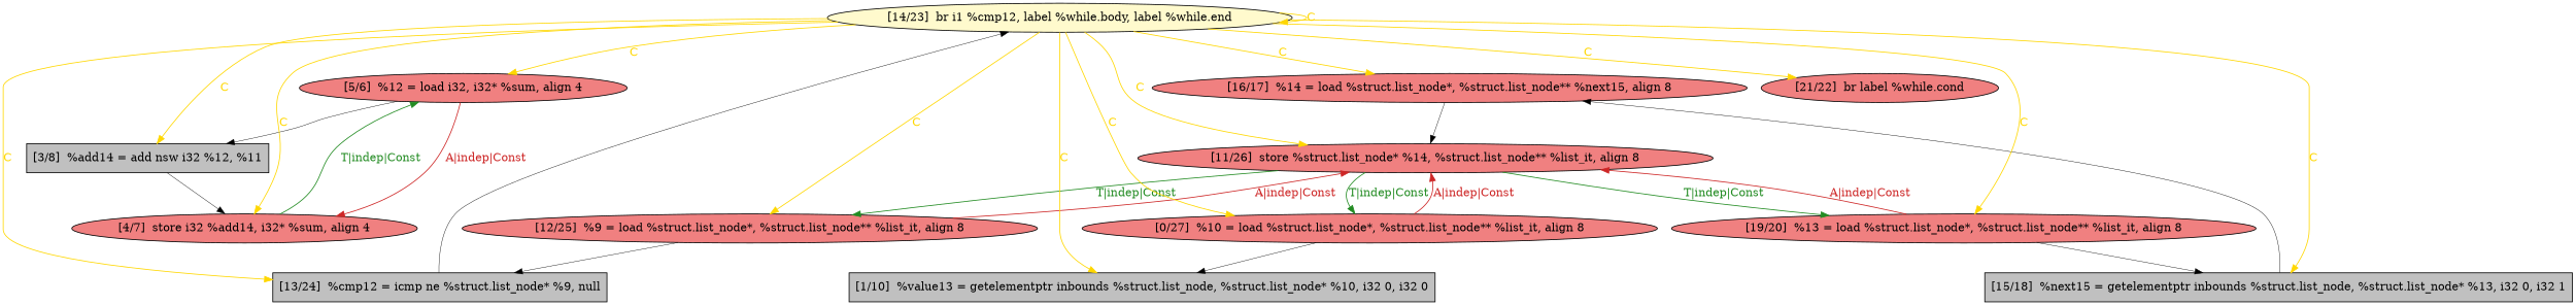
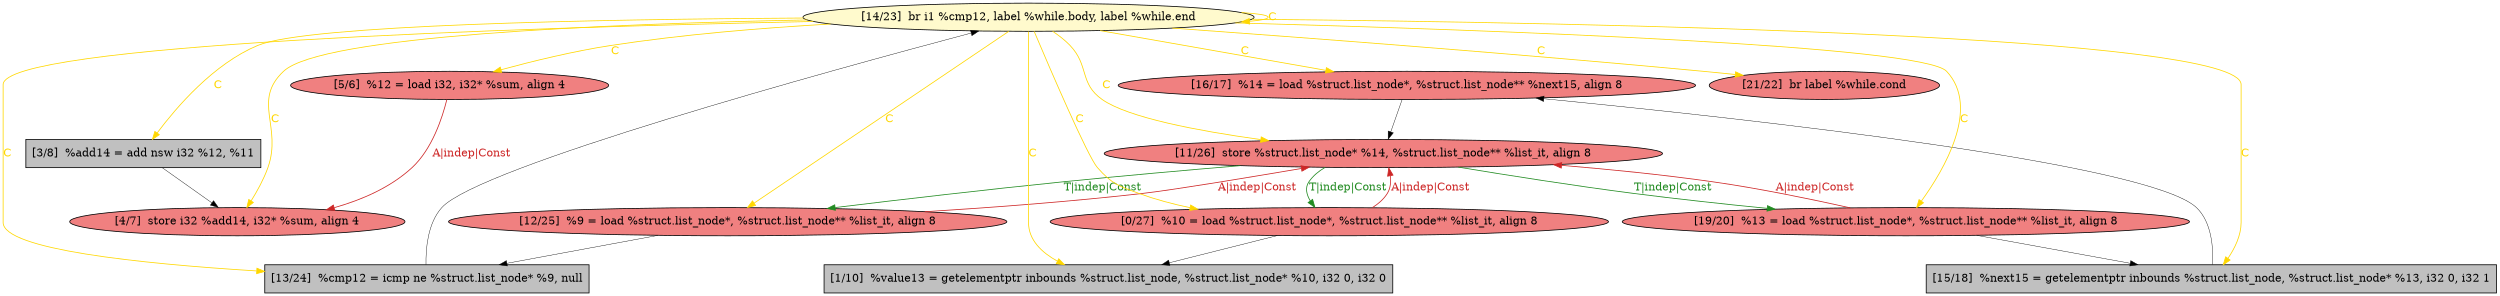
  digraph {
    node [fillcolor=lightcoral shape=ellipse style=filled]
    edge [color=gold fontcolor=gold penwidth=1.0 style=solid]
    n1 [label="[5/6]  %12 = load i32, i32* %sum, align 4"]
    n2 [fillcolor=grey label="[3/8]  %add14 = add nsw i32 %12, %11" shape=rectangle]
    n3 [label="[4/7]  store i32 %add14, i32* %sum, align 4"]
    n4 [label="[16/17]  %14 = load %struct.list_node*, %struct.list_node** %next15, align 8"]
    n5 [label="[11/26]  store %struct.list_node* %14, %struct.list_node** %list_it, align 8"]
    n6 [label="[0/27]  %10 = load %struct.list_node*, %struct.list_node** %list_it, align 8"]
    n7 [label="[12/25]  %9 = load %struct.list_node*, %struct.list_node** %list_it, align 8"]
    n8 [label="[19/20]  %13 = load %struct.list_node*, %struct.list_node** %list_it, align 8"]
    n9 [label="[21/22]  br label %while.cond"]
    n10 [fillcolor=grey label="[1/10]  %value13 = getelementptr inbounds %struct.list_node, %struct.list_node* %10, i32 0, i32 0" shape=rectangle]
    n11 [fillcolor=grey label="[13/24]  %cmp12 = icmp ne %struct.list_node* %9, null" shape=rectangle]
    n12 [fillcolor=grey label="[15/18]  %next15 = getelementptr inbounds %struct.list_node, %struct.list_node* %13, i32 0, i32 1" shape=rectangle]
    n13 [fillcolor=lemonchiffon label="[14/23]  br i1 %cmp12, label %while.body, label %while.end"]
-   n1 -> n2 [color=black fontcolor=black penwidth=0.5]
    n1 -> n3 [color=firebrick3 fontcolor=firebrick3 label="A|indep|Const"]
    n2 -> n3 [color=black fontcolor=black penwidth=0.5]
-   n3 -> n1 [color=forestgreen fontcolor=forestgreen label="T|indep|Const"]
    n4 -> n5 [color=black fontcolor=black penwidth=0.5]
    n5 -> n6 [color=forestgreen fontcolor=forestgreen label="T|indep|Const"]
    n5 -> n7 [color=forestgreen fontcolor=forestgreen label="T|indep|Const"]
    n5 -> n8 [color=forestgreen fontcolor=forestgreen label="T|indep|Const"]
    n6 -> n5 [color=firebrick3 fontcolor=firebrick3 label="A|indep|Const"]
    n6 -> n10 [color=black fontcolor=black penwidth=0.5]
    n7 -> n5 [color=firebrick3 fontcolor=firebrick3 label="A|indep|Const"]
    n7 -> n11 [color=black fontcolor=black penwidth=0.5]
    n8 -> n5 [color=firebrick3 fontcolor=firebrick3 label="A|indep|Const"]
    n8 -> n12 [color=black fontcolor=black penwidth=0.5]
    n11 -> n13 [color=black fontcolor=black penwidth=0.5]
    n12 -> n4 [color=black fontcolor=black penwidth=0.5]
    n13 -> n1 [label=C]
    n13 -> n2 [label=C]
    n13 -> n3 [label=C]
    n13 -> n4 [label=C]
    n13 -> n5 [label=C]
    n13 -> n6 [label=C]
    n13 -> n7 [label=C]
    n13 -> n8 [label=C]
    n13 -> n9 [label=C]
    n13 -> n10 [label=C]
    n13 -> n11 [label=C]
    n13 -> n12 [label=C]
    n13 -> n13 [label=C]
  }
